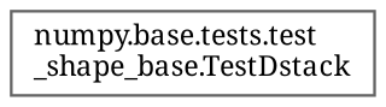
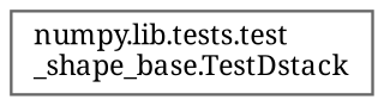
  digraph {
    rankdir=LR
    fontname="Noto Serif"
-   n1 [color=grey40 fillcolor=white fontname="Noto Serif" fontsize=10 height=0.2 label="numpy.base.tests.test\l_shape_base.TestDstack" shape=box style=filled width=0.4]
+   n1 [color=grey40 fillcolor=white fontname="Noto Serif" fontsize=10 height=0.2 label="numpy.lib.tests.test\l_shape_base.TestDstack" shape=box style=filled width=0.4]
  }
